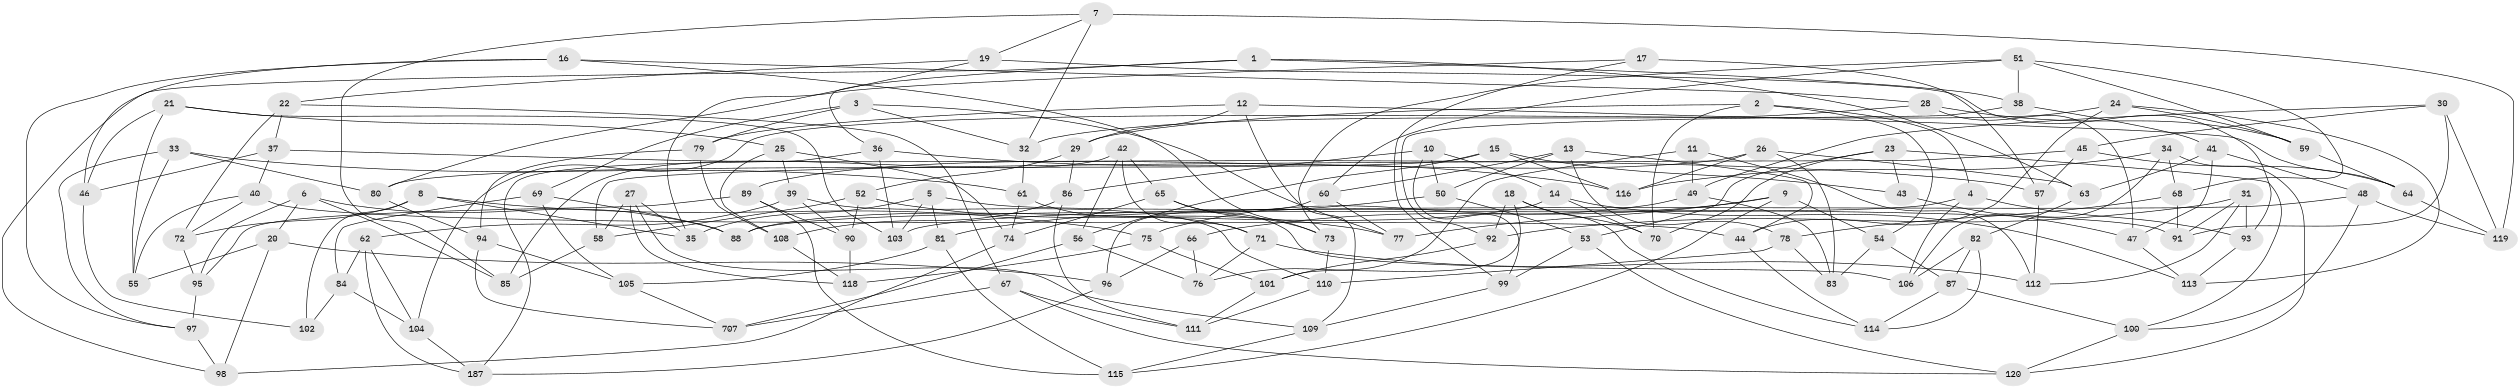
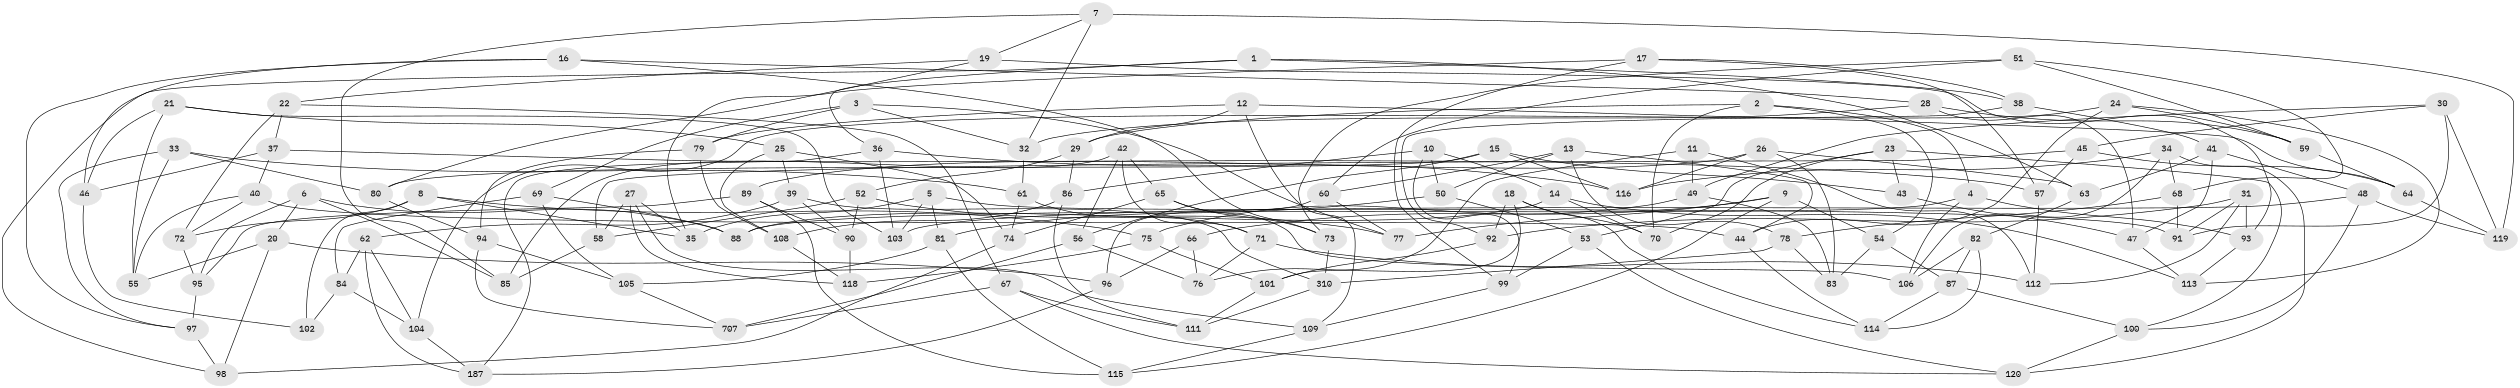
  graph {
    fontname="IBM Plex Mono"
    node [color=gray90 fontname="IBM Plex Mono" style=filled]
    edge [fontname="IBM Plex Mono"]
    1
    36
    38
    63
    98
    103
    116
    n8 [label=187]
    92
    41
    82
    2
    4
    29
    54
    70
    88
    93
    106
    86
    52
    83
    87
    3
    32
    69
    77
    79
    61
    84
    105
    108
    94
    113
    5
    35
    81
    91
    115
    6
    20
    85
    95
    55
    96
    97
    7
    19
    119
    80
    22
    8
    72
    75
    102
    101
    118
    9
    66
    76
    10
    14
    50
    99
    53
    111
    109
    11
    49
    112
    12
    64
    13
    44
    60
    78
    114
-   110
+   110 [label=310]
    15
    43
    56
    47
    n83 [label=707]
    16
    28
    46
    73
    59
    17
    57
    18
    37
    67
    21
    25
    39
    74
    40
    120
    23
    100
    24
    104
    62
    90
    26
    89
    27
    58
    30
    45
    31
    71
    33
    34
    68
    48
    42
    65
    51
    1 -- 36
    1 -- 38
    1 -- 63
    1 -- 98
    36 -- 103
    36 -- 116
    36 -- n8
    38 -- 92
    38 -- 41
    63 -- 82
    92 -- 101
    41 -- 63
    41 -- 47
    41 -- 48
    82 -- 106
    82 -- 87
    82 -- 114
    2 -- 4
    2 -- 29
    2 -- 54
    2 -- 70
    4 -- 88
    4 -- 93
    4 -- 106
    29 -- 86
    29 -- 52
    54 -- 83
    54 -- 87
    93 -- 113
    86 -- 108
    86 -- 111
    52 -- 77
    52 -- 90
    52 -- 58
    87 -- 114
    87 -- 100
    3 -- 32
    3 -- 69
    3 -- 77
    3 -- 79
    32 -- 61
    69 -- 88
    69 -- 84
    69 -- 105
    79 -- 108
    79 -- 94
    61 -- 74
    61 -- 71
    84 -- 102
    84 -- 104
    105 -- n83
    108 -- 118
    94 -- 105
    94 -- n83
    5 -- 103
    5 -- 35
    5 -- 81
    5 -- 91
    81 -- 105
    81 -- 115
    6 -- 88
    6 -- 20
    6 -- 85
    6 -- 95
    20 -- 98
    20 -- 55
    20 -- 96
    95 -- 97
    96 -- n8
    97 -- 98
    7 -- 32
    7 -- 85
    7 -- 19
    7 -- 119
    19 -- 93
    19 -- 80
    19 -- 22
    80 -- 94
    22 -- 72
    22 -- 37
    22 -- 67
    8 -- 35
    8 -- 72
    8 -- 75
    8 -- 102
    72 -- 95
    75 -- 101
    75 -- 118
    101 -- 111
    9 -- 54
    9 -- 77
    9 -- 115
    9 -- 66
    66 -- 96
    66 -- 76
    10 -- 86
    10 -- 14
    10 -- 50
    10 -- 99
    14 -- 70
    14 -- 88
    14 -- 113
    50 -- 81
    50 -- 53
    99 -- 109
    53 -- 99
    53 -- 120
    109 -- 115
    11 -- 76
    11 -- 49
    11 -- 112
    49 -- 83
    49 -- 75
    12 -- 29
    12 -- 79
    12 -- 109
    12 -- 64
    64 -- 119
    13 -- 50
    13 -- 44
    13 -- 60
    13 -- 78
    44 -- 114
    60 -- 77
    60 -- 96
    78 -- 83
    78 -- 110
    110 -- 111
    15 -- 116
    15 -- 80
    15 -- 43
    15 -- 56
    43 -- 47
    56 -- 76
    56 -- n83
    47 -- 113
    16 -- 97
    16 -- 28
    16 -- 46
    16 -- 73
    28 -- 32
    28 -- 47
    28 -- 59
    46 -- 102
    73 -- 110
    59 -- 64
-   51 -- 38
+   17 -- 38
    17 -- 35
    17 -- 99
    17 -- 57
    57 -- 112
    18 -- 92
    18 -- 70
    18 -- 101
    18 -- 114
    37 -- 46
    37 -- 57
    37 -- 40
    67 -- 111
    67 -- n83
    67 -- 120
    21 -- 103
    21 -- 55
    21 -- 46
    21 -- 25
    25 -- 108
    25 -- 39
    25 -- 74
    39 -- 110
    39 -- 62
    39 -- 90
    74 -- 98
    40 -- 55
    40 -- 72
    40 -- 44
    23 -- 70
    23 -- 53
    23 -- 43
    23 -- 100
    100 -- 120
    24 -- 113
    24 -- 44
    24 -- 59
    24 -- 104
    104 -- n8
    62 -- n8
    62 -- 84
    62 -- 104
    90 -- 118
    26 -- 63
    26 -- 116
    26 -- 83
    26 -- 89
    89 -- 115
    89 -- 95
    89 -- 90
    27 -- 35
    27 -- 118
    27 -- 109
    27 -- 58
    58 -- 85
    30 -- 91
    30 -- 119
    30 -- 49
    30 -- 45
    45 -- 64
    45 -- 57
    45 -- 58
    31 -- 92
    31 -- 93
    31 -- 91
    31 -- 112
    71 -- 76
    71 -- 112
    33 -- 61
    33 -- 55
    33 -- 97
    33 -- 80
    34 -- 116
    34 -- 106
    34 -- 120
    34 -- 68
    68 -- 91
    68 -- 78
    48 -- 103
    48 -- 119
    48 -- 100
    42 -- 85
    42 -- 56
    42 -- 71
    42 -- 65
    65 -- 106
    65 -- 73
    65 -- 74
    51 -- 60
    51 -- 73
    51 -- 59
    51 -- 68
  }
